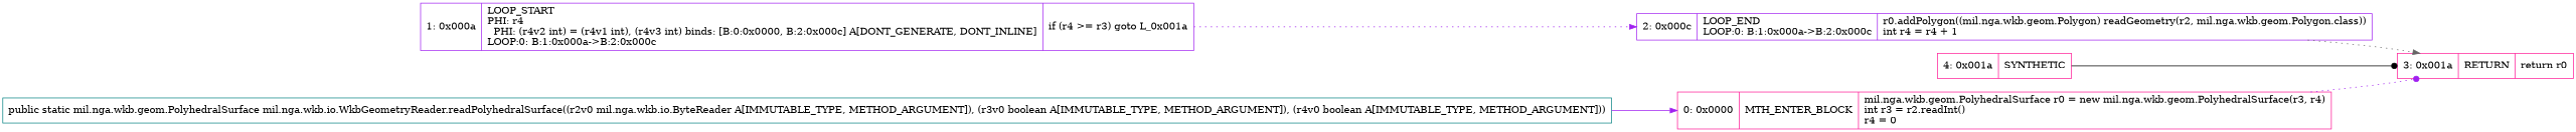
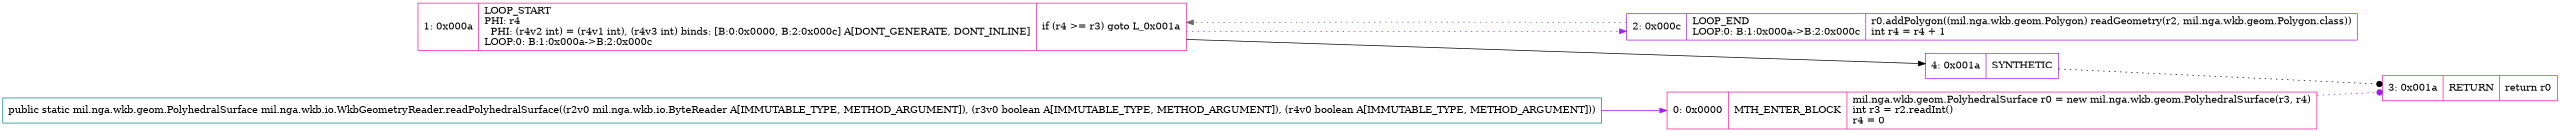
  digraph {
    rankdir=LR
    node [color=deeppink shape=record]
    edge [arrowhead=normal color=purple style=dotted]
    n1 [label="{0\:\ 0x0000|MTH_ENTER_BLOCK\l|mil.nga.wkb.geom.PolyhedralSurface r0 = new mil.nga.wkb.geom.PolyhedralSurface(r3, r4)\lint r3 = r2.readInt()\lr4 = 0\l}"]
    n2 [label="{3\:\ 0x001a|RETURN\l|return r0\l}"]
-   n3 [color=purple label="{1\:\ 0x000a|LOOP_START\lPHI: r4 \l  PHI: (r4v2 int) = (r4v1 int), (r4v3 int) binds: [B:0:0x0000, B:2:0x000c] A[DONT_GENERATE, DONT_INLINE]\lLOOP:0: B:1:0x000a\-\>B:2:0x000c\l|if (r4 \>= r3) goto L_0x001a\l}"]
+   n3 [label="{1\:\ 0x000a|LOOP_START\lPHI: r4 \l  PHI: (r4v2 int) = (r4v1 int), (r4v3 int) binds: [B:0:0x0000, B:2:0x000c] A[DONT_GENERATE, DONT_INLINE]\lLOOP:0: B:1:0x000a\-\>B:2:0x000c\l|if (r4 \>= r3) goto L_0x001a\l}"]
    n4 [color=purple label="{2\:\ 0x000c|LOOP_END\lLOOP:0: B:1:0x000a\-\>B:2:0x000c\l|r0.addPolygon((mil.nga.wkb.geom.Polygon) readGeometry(r2, mil.nga.wkb.geom.Polygon.class))\lint r4 = r4 + 1\l}"]
-   n5 [label="{4\:\ 0x001a|SYNTHETIC\l}"]
+   n5 [color=purple label="{4\:\ 0x001a|SYNTHETIC\l}"]
    n6 [color=teal label="{public static mil.nga.wkb.geom.PolyhedralSurface mil.nga.wkb.io.WkbGeometryReader.readPolyhedralSurface((r2v0 mil.nga.wkb.io.ByteReader A[IMMUTABLE_TYPE, METHOD_ARGUMENT]), (r3v0 boolean A[IMMUTABLE_TYPE, METHOD_ARGUMENT]), (r4v0 boolean A[IMMUTABLE_TYPE, METHOD_ARGUMENT])) }"]
    n1 -> n2 [arrowhead=dot]
    n3 -> n4
-   n4 -> n2 [color=gray40]
-   n5 -> n2 [arrowhead=dot color=black style=solid]
+   n3 -> n5 [color=black style=solid]
+   n4 -> n3 [color=gray40]
+   n5 -> n2 [arrowhead=dot color=black]
    n6 -> n1 [style=solid]
  }
